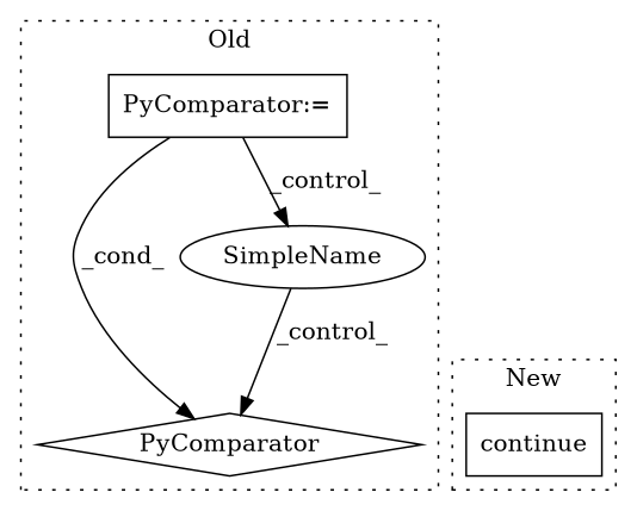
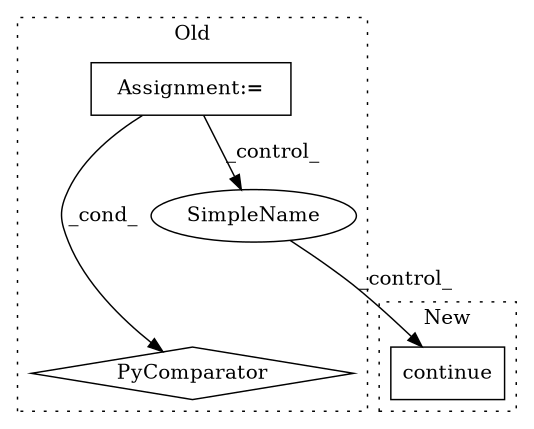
  digraph {
    node [l=29 s=1380 shape=box]
    n1 [a=113 label=PyComparator shape=diamond]
    n2 [a=42 label=SimpleName shape=ellipse l="" s=""]
-   n3 [a=7 label="PyComparator:="]
+   n3 [a=7 label="Assignment:="]
    n4 [a=18 l=9 label=continue s=2521]
    subgraph cluster_1 {
      label=Old
      style=dotted
      n1
      n2
      n3
    }
    subgraph cluster_2 {
      label=New
      style=dotted
      n4
    }
-   n2 -> n1 [label=_control_]
+   n2 -> n4 [label=_control_]
    n3 -> n1 [label=_cond_]
    n3 -> n2 [label=_control_]
  }
